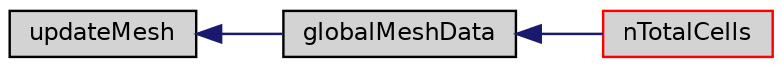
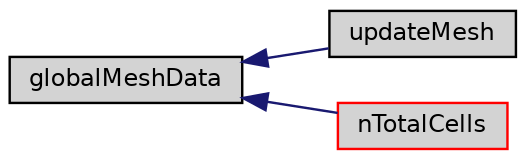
  digraph {
    rankdir=LR
    node [color=black fillcolor=lightgrey fontname=Helvetica fontsize=10 shape=record style=filled]
    edge [color=midnightblue dir=back fontname=Helvetica fontsize=10 labelfontname=Helvetica labelfontsize=10 style=solid]
    n1 [fontcolor=black height=0.2 label=updateMesh width=0.4]
    n2 [height=0.2 label=globalMeshData width=0.4]
    n3 [color=red height=0.2 label=nTotalCells width=0.4]
-   n1 -> n2
+   n2 -> n1
    n2 -> n3
  }
